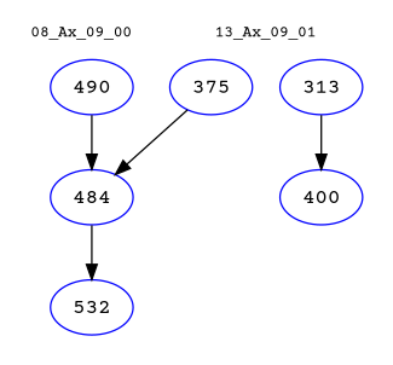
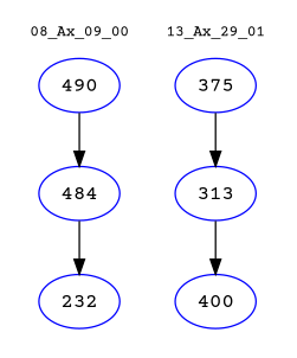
  digraph {
    fontname="Courier Prime"
    node [color=blue fontname="Courier Prime"]
    edge [color=black fontname="Courier Prime"]
    n1 [label=490]
    n2 [label=484]
-   n3 [label=532]
+   n3 [label=232]
    n4 [label=375]
    n5 [label=313]
    n6 [label=400]
    subgraph cluster_1 {
      color=white
      fontsize=10
      label="08_Ax_09_00"
      n1
      n2
      n3
    }
    subgraph cluster_2 {
      color=white
      fontsize=10
-     label="13_Ax_09_01"
+     label="13_Ax_29_01"
      n4
      n5
      n6
    }
    n1 -> n2
    n2 -> n3
-   n4 -> n2
+   n4 -> n5
    n5 -> n6
  }
